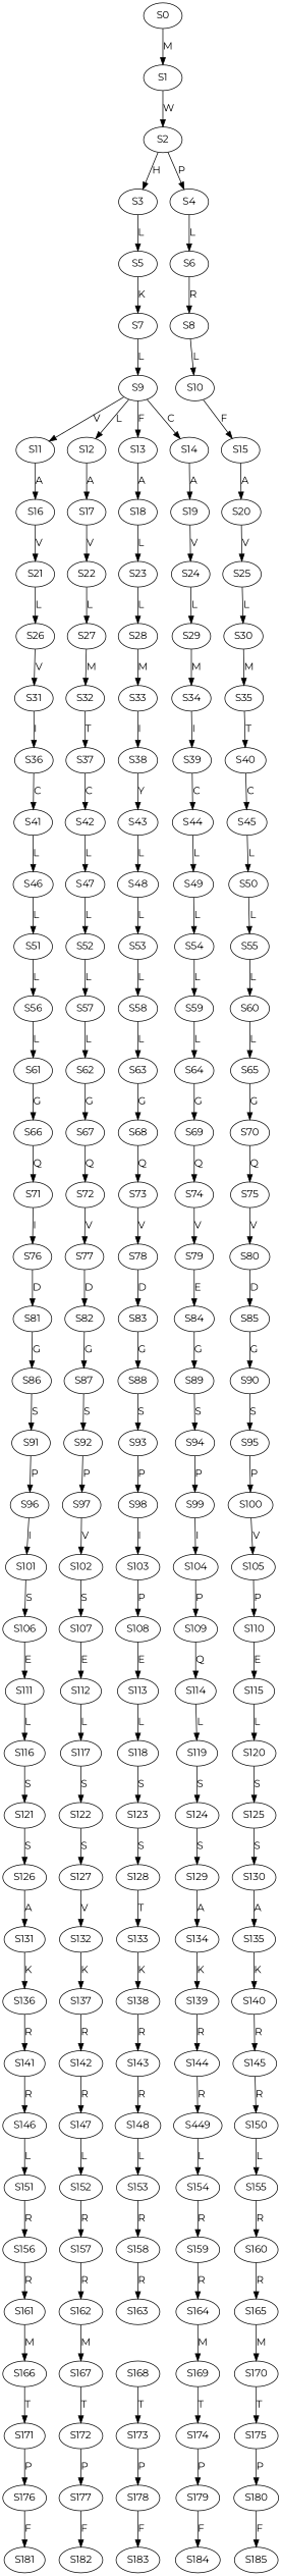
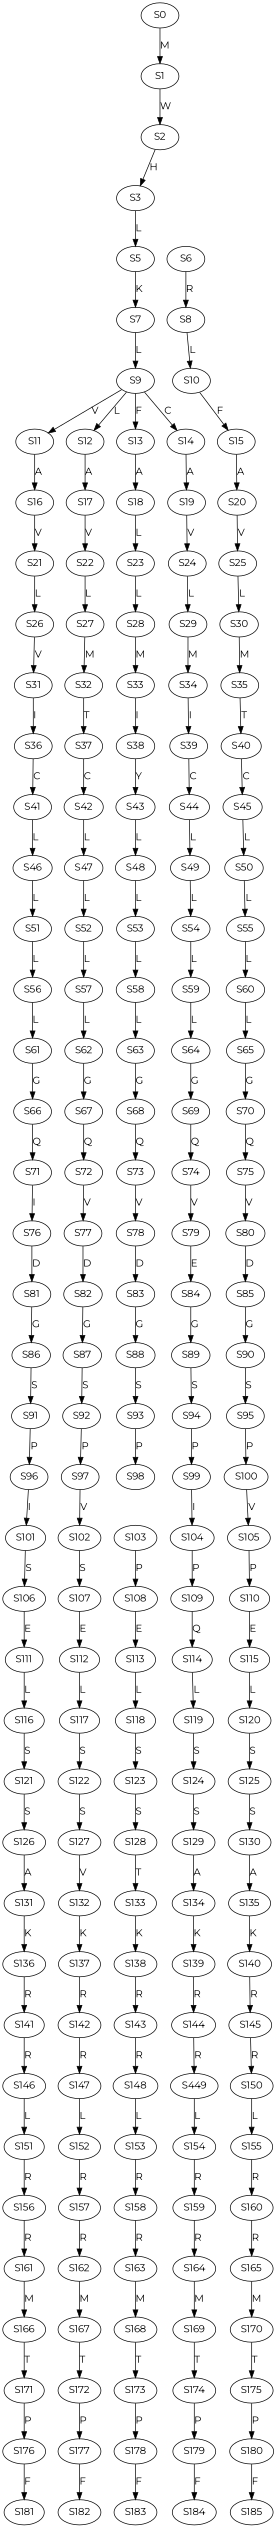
  strict digraph {
    fontname=Montserrat
    node [fontname=Montserrat]
    edge [fontname=Montserrat]
    S0
    S1
    S2
    S3
-   S4
    S5
    S6
    S7
    S8
    S9
    S10
    S11
    S12
    S13
    S14
    S15
    S16
    S17
    S18
    S19
    S20
    S21
    S22
    S23
    S24
    S25
    S26
    S27
    S28
    S29
    S30
    S31
    S32
    S33
    S34
    S35
    S36
    S37
    S38
    S39
    S40
    S41
    S42
    S43
    S44
    S45
    S46
    S47
    S48
    S49
    S50
    S51
    S52
    S53
    S54
    S55
    S56
    S57
    S58
    S59
    S60
    S61
    S62
    S63
    S64
    S65
    S66
    S67
    S68
    S69
    S70
    S71
    S72
    S73
    S74
    S75
    S76
    S77
    S78
    S79
    S80
    S81
    S82
    S83
    S84
    S85
    S86
    S87
    S88
    S89
    S90
    S91
    S92
    S93
    S94
    S95
    S96
    S97
    S98
    S99
    S100
    S101
    S102
    S103
    S104
    S105
    S106
    S107
    S108
    S109
    S110
    S111
    S112
    S113
    S114
    S115
    S116
    S117
    S118
    S119
    S120
    S121
    S122
    S123
    S124
    S125
    S126
    S127
    S128
    S129
    S130
    S131
    S132
    S133
    S134
    S135
    S136
    S137
    S138
    S139
    S140
    S141
    S142
    S143
    S144
    S145
    S146
    S147
    S148
    n150 [label=S449]
    S150
    S151
    S152
    S153
    S154
    S155
    S156
    S157
    S158
    S159
    S160
    S161
    S162
    S163
    S164
    S165
    S166
    S167
    S168
    S169
    S170
    S171
    S172
    S173
    S174
    S175
    S176
    S177
    S178
    S179
    S180
    S181
    S182
    S183
    S184
    S185
    S0 -> S1 [label=M]
    S1 -> S2 [label=W]
    S2 -> S3 [label=H]
-   S2 -> S4 [label=P]
    S3 -> S5 [label=L]
-   S4 -> S6 [label=L]
    S5 -> S7 [label=K]
    S6 -> S8 [label=R]
    S7 -> S9 [label=L]
    S8 -> S10 [label=L]
    S9 -> S11 [label=V]
    S9 -> S12 [label=L]
    S9 -> S13 [label=F]
    S9 -> S14 [label=C]
    S10 -> S15 [label=F]
    S11 -> S16 [label=A]
    S12 -> S17 [label=A]
    S13 -> S18 [label=A]
    S14 -> S19 [label=A]
    S15 -> S20 [label=A]
    S16 -> S21 [label=V]
    S17 -> S22 [label=V]
    S18 -> S23 [label=L]
    S19 -> S24 [label=V]
    S20 -> S25 [label=V]
    S21 -> S26 [label=L]
    S22 -> S27 [label=L]
    S23 -> S28 [label=L]
    S24 -> S29 [label=L]
    S25 -> S30 [label=L]
    S26 -> S31 [label=V]
    S27 -> S32 [label=M]
    S28 -> S33 [label=M]
    S29 -> S34 [label=M]
    S30 -> S35 [label=M]
    S31 -> S36 [label=I]
    S32 -> S37 [label=T]
    S33 -> S38 [label=I]
    S34 -> S39 [label=I]
    S35 -> S40 [label=T]
    S36 -> S41 [label=C]
    S37 -> S42 [label=C]
    S38 -> S43 [label=Y]
    S39 -> S44 [label=C]
    S40 -> S45 [label=C]
    S41 -> S46 [label=L]
    S42 -> S47 [label=L]
    S43 -> S48 [label=L]
    S44 -> S49 [label=L]
    S45 -> S50 [label=L]
    S46 -> S51 [label=L]
    S47 -> S52 [label=L]
    S48 -> S53 [label=L]
    S49 -> S54 [label=L]
    S50 -> S55 [label=L]
    S51 -> S56 [label=L]
    S52 -> S57 [label=L]
    S53 -> S58 [label=L]
    S54 -> S59 [label=L]
    S55 -> S60 [label=L]
    S56 -> S61 [label=L]
    S57 -> S62 [label=L]
    S58 -> S63 [label=L]
    S59 -> S64 [label=L]
    S60 -> S65 [label=L]
    S61 -> S66 [label=G]
    S62 -> S67 [label=G]
    S63 -> S68 [label=G]
    S64 -> S69 [label=G]
    S65 -> S70 [label=G]
    S66 -> S71 [label=Q]
    S67 -> S72 [label=Q]
    S68 -> S73 [label=Q]
    S69 -> S74 [label=Q]
    S70 -> S75 [label=Q]
    S71 -> S76 [label=I]
    S72 -> S77 [label=V]
    S73 -> S78 [label=V]
    S74 -> S79 [label=V]
    S75 -> S80 [label=V]
    S76 -> S81 [label=D]
    S77 -> S82 [label=D]
    S78 -> S83 [label=D]
    S79 -> S84 [label=E]
    S80 -> S85 [label=D]
    S81 -> S86 [label=G]
    S82 -> S87 [label=G]
    S83 -> S88 [label=G]
    S84 -> S89 [label=G]
    S85 -> S90 [label=G]
    S86 -> S91 [label=S]
    S87 -> S92 [label=S]
    S88 -> S93 [label=S]
    S89 -> S94 [label=S]
    S90 -> S95 [label=S]
    S91 -> S96 [label=P]
    S92 -> S97 [label=P]
    S93 -> S98 [label=P]
    S94 -> S99 [label=P]
    S95 -> S100 [label=P]
    S96 -> S101 [label=I]
    S97 -> S102 [label=V]
-   S98 -> S103 [label=I]
    S99 -> S104 [label=I]
    S100 -> S105 [label=V]
    S101 -> S106 [label=S]
    S102 -> S107 [label=S]
    S103 -> S108 [label=P]
    S104 -> S109 [label=P]
    S105 -> S110 [label=P]
    S106 -> S111 [label=E]
    S107 -> S112 [label=E]
    S108 -> S113 [label=E]
    S109 -> S114 [label=Q]
    S110 -> S115 [label=E]
    S111 -> S116 [label=L]
    S112 -> S117 [label=L]
    S113 -> S118 [label=L]
    S114 -> S119 [label=L]
    S115 -> S120 [label=L]
    S116 -> S121 [label=S]
    S117 -> S122 [label=S]
    S118 -> S123 [label=S]
    S119 -> S124 [label=S]
    S120 -> S125 [label=S]
    S121 -> S126 [label=S]
    S122 -> S127 [label=S]
    S123 -> S128 [label=S]
    S124 -> S129 [label=S]
    S125 -> S130 [label=S]
    S126 -> S131 [label=A]
    S127 -> S132 [label=V]
    S128 -> S133 [label=T]
    S129 -> S134 [label=A]
    S130 -> S135 [label=A]
    S131 -> S136 [label=K]
    S132 -> S137 [label=K]
    S133 -> S138 [label=K]
    S134 -> S139 [label=K]
    S135 -> S140 [label=K]
    S136 -> S141 [label=R]
    S137 -> S142 [label=R]
    S138 -> S143 [label=R]
    S139 -> S144 [label=R]
    S140 -> S145 [label=R]
    S141 -> S146 [label=R]
    S142 -> S147 [label=R]
    S143 -> S148 [label=R]
    S144 -> n150 [label=R]
    S145 -> S150 [label=R]
    S146 -> S151 [label=L]
    S147 -> S152 [label=L]
    S148 -> S153 [label=L]
    n150 -> S154 [label=L]
    S150 -> S155 [label=L]
    S151 -> S156 [label=R]
    S152 -> S157 [label=R]
    S153 -> S158 [label=R]
    S154 -> S159 [label=R]
    S155 -> S160 [label=R]
    S156 -> S161 [label=R]
    S157 -> S162 [label=R]
    S158 -> S163 [label=R]
    S159 -> S164 [label=R]
    S160 -> S165 [label=R]
    S161 -> S166 [label=M]
    S162 -> S167 [label=M]
+   S163 -> S168 [label=M]
    S164 -> S169 [label=M]
    S165 -> S170 [label=M]
    S166 -> S171 [label=T]
    S167 -> S172 [label=T]
    S168 -> S173 [label=T]
    S169 -> S174 [label=T]
    S170 -> S175 [label=T]
    S171 -> S176 [label=P]
    S172 -> S177 [label=P]
    S173 -> S178 [label=P]
    S174 -> S179 [label=P]
    S175 -> S180 [label=P]
    S176 -> S181 [label=F]
    S177 -> S182 [label=F]
    S178 -> S183 [label=F]
    S179 -> S184 [label=F]
    S180 -> S185 [label=F]
  }
